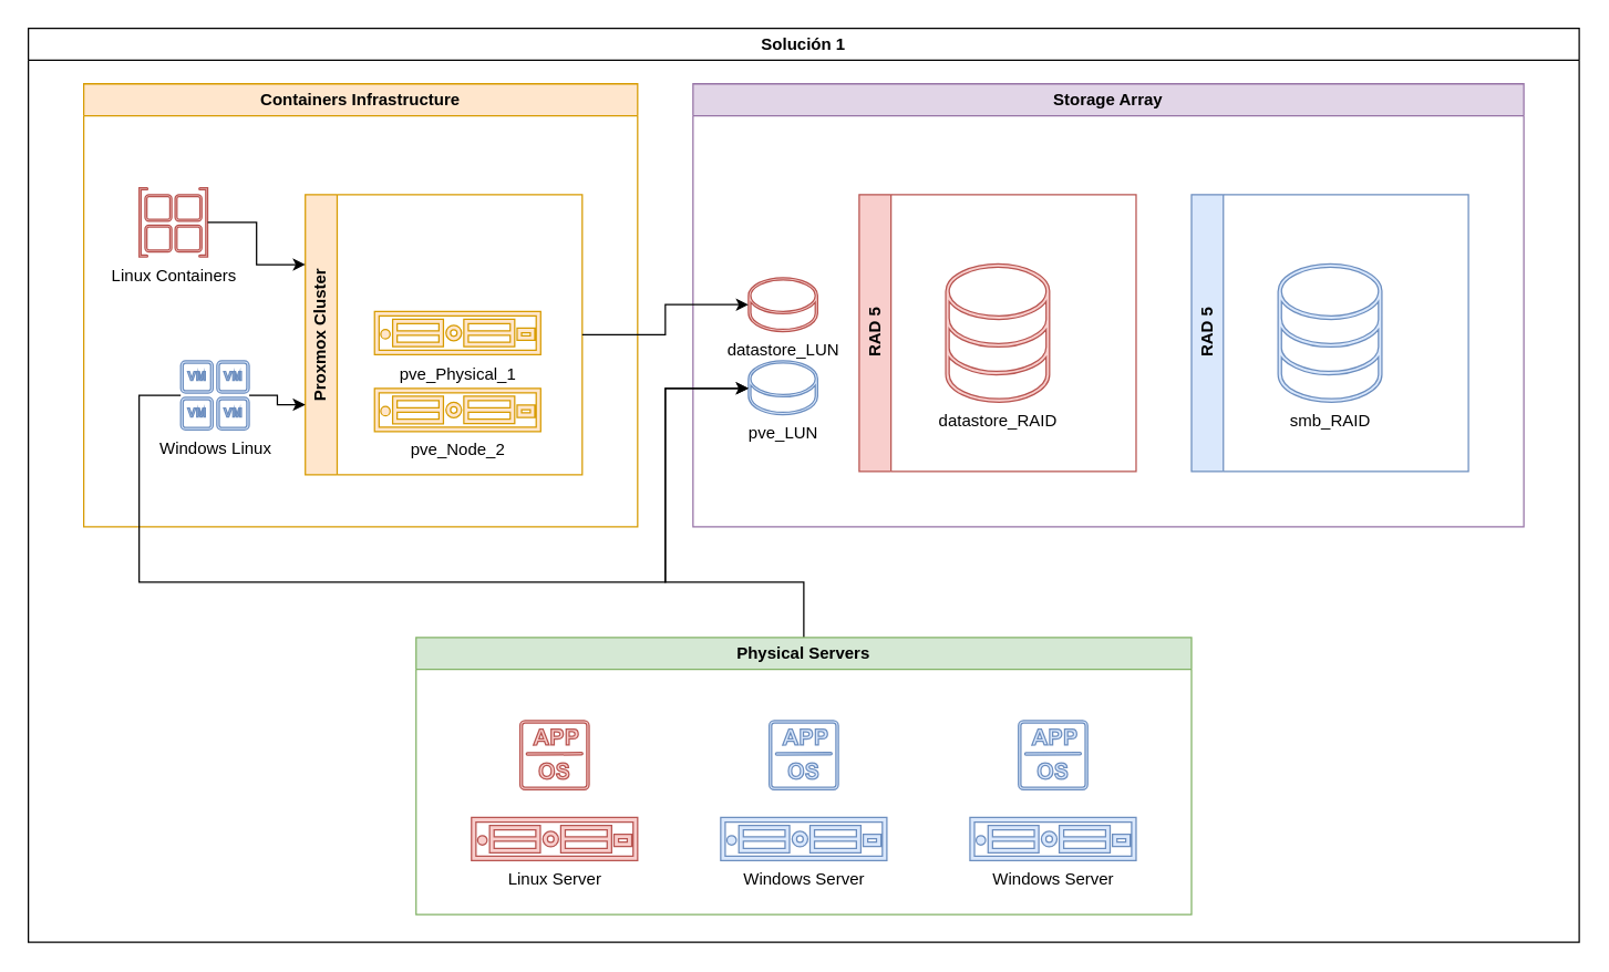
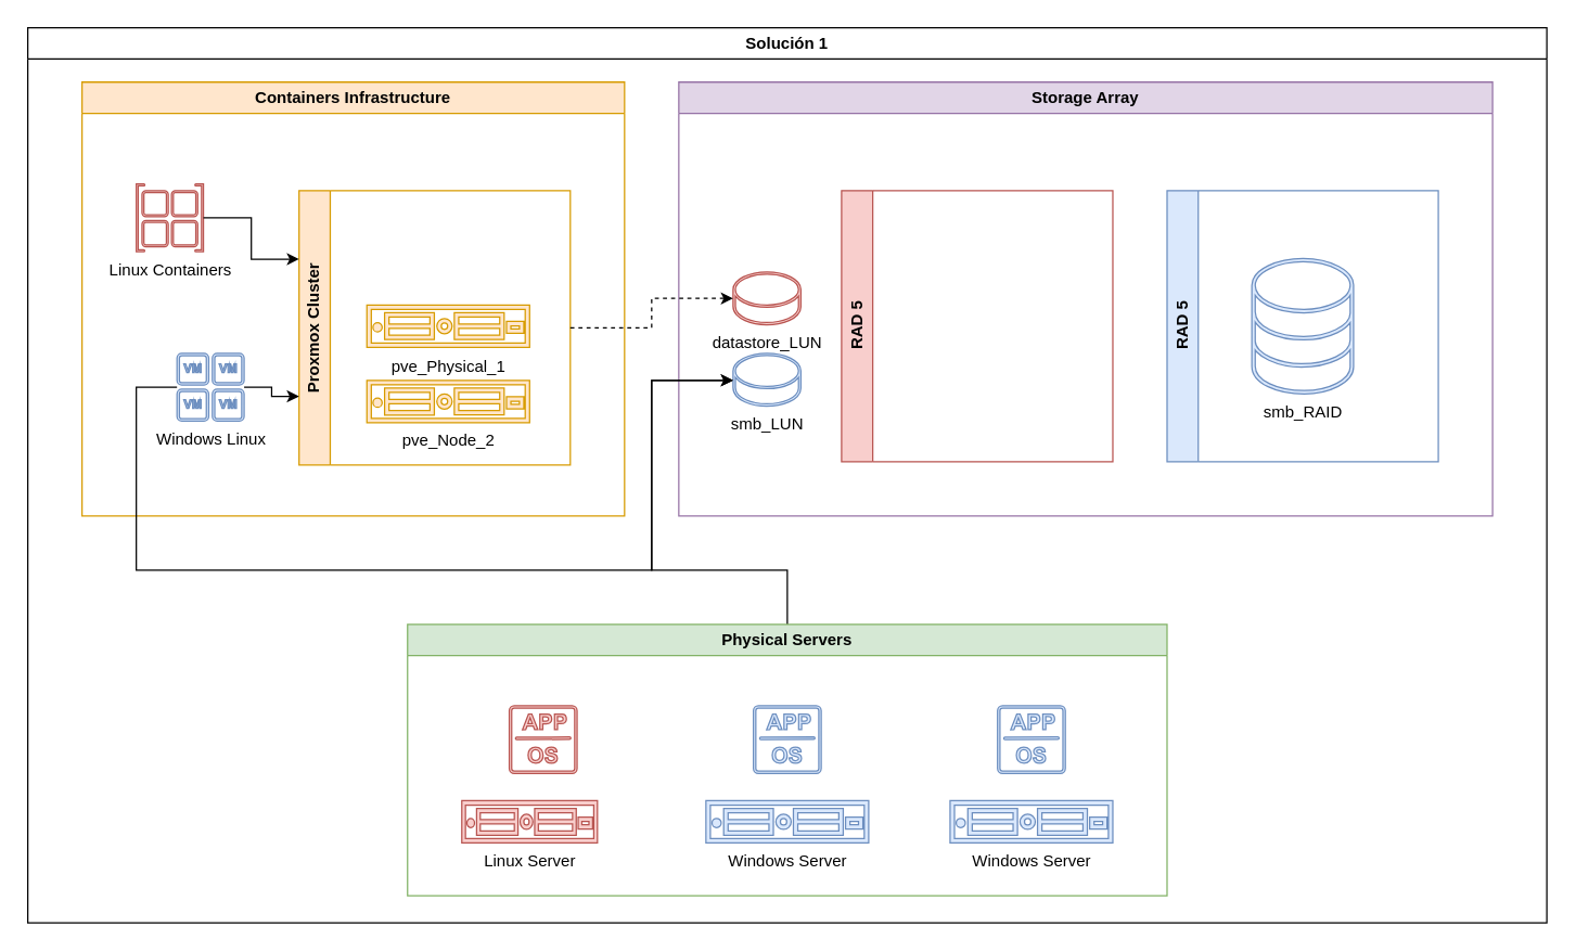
  <mxCell id="0" />
  <mxCell id="1" parent="0" />
  <mxCell id="2" value="Solución 1" style="swimlane;whiteSpace=wrap;html=1;" vertex="1" parent="1"><mxGeometry x="20" y="20" width="1120" height="660" as="geometry"><mxRectangle x="40" y="40" width="140" height="30" as="alternateBounds" /></mxGeometry></mxCell>
  <mxCell id="3" value="Storage Array" style="swimlane;whiteSpace=wrap;html=1;fillColor=#e1d5e7;strokeColor=#9673a6;" vertex="1" parent="2"><mxGeometry x="480" y="40" width="600" height="320" as="geometry"><mxRectangle x="800" y="450" width="110" height="30" as="alternateBounds" /></mxGeometry></mxCell>
  <mxCell id="4" value="datastore_LUN" style="sketch=0;pointerEvents=1;shadow=0;dashed=0;html=1;strokeColor=#b85450;fillColor=#f8cecc;aspect=fixed;labelPosition=center;verticalLabelPosition=bottom;verticalAlign=top;align=center;outlineConnect=0;shape=mxgraph.vvd.datastore;" vertex="1" parent="3"><mxGeometry x="40" y="140" width="50" height="39" as="geometry" /></mxCell>
- <mxCell id="5" value="pve_LUN" style="pointerEvents=1;shadow=0;dashed=0;html=1;aspect=fixed;labelPosition=center;verticalLabelPosition=bottom;verticalAlign=top;align=center;outlineConnect=0;shape=mxgraph.vvd.datastore;fillColor=#dae8fc;fillStyle=solid;strokeColor=#6c8ebf;" vertex="1" parent="3"><mxGeometry x="40" y="200" width="50" height="39" as="geometry" /></mxCell>
+ <mxCell id="5" value="smb_LUN" style="pointerEvents=1;shadow=0;dashed=0;html=1;aspect=fixed;labelPosition=center;verticalLabelPosition=bottom;verticalAlign=top;align=center;outlineConnect=0;shape=mxgraph.vvd.datastore;fillColor=#dae8fc;fillStyle=solid;strokeColor=#6c8ebf;" vertex="1" parent="3"><mxGeometry x="40" y="200" width="50" height="39" as="geometry" /></mxCell>
  <mxCell id="6" value="RAD 5" style="swimlane;horizontal=0;whiteSpace=wrap;html=1;fillColor=#f8cecc;strokeColor=#b85450;" vertex="1" parent="3"><mxGeometry x="120" y="80" width="200" height="200" as="geometry"><mxRectangle x="120" y="80" width="40" height="70" as="alternateBounds" /></mxGeometry></mxCell>
- <mxCell id="7" value="datastore_RAID" style="sketch=0;pointerEvents=1;shadow=0;dashed=0;html=1;strokeColor=#b85450;fillColor=#f8cecc;aspect=fixed;labelPosition=center;verticalLabelPosition=bottom;verticalAlign=top;align=center;outlineConnect=0;shape=mxgraph.vvd.storage;" vertex="1" parent="6"><mxGeometry x="62.5" y="50" width="75" height="100" as="geometry" /></mxCell>
  <mxCell id="8" value="RAD 5" style="swimlane;horizontal=0;whiteSpace=wrap;html=1;fillColor=#dae8fc;strokeColor=#6c8ebf;" vertex="1" parent="3"><mxGeometry x="360" y="80" width="200" height="200" as="geometry"><mxRectangle x="360" y="80" width="40" height="70" as="alternateBounds" /></mxGeometry></mxCell>
  <mxCell id="9" value="smb_RAID" style="sketch=0;pointerEvents=1;shadow=0;dashed=0;html=1;strokeColor=#6c8ebf;fillColor=#dae8fc;aspect=fixed;labelPosition=center;verticalLabelPosition=bottom;verticalAlign=top;align=center;outlineConnect=0;shape=mxgraph.vvd.storage;" vertex="1" parent="8"><mxGeometry x="62.5" y="50" width="75" height="100" as="geometry" /></mxCell>
  <mxCell id="10" value="Containers Infrastructure" style="swimlane;whiteSpace=wrap;html=1;fillColor=#ffe6cc;strokeColor=#d79b00;" vertex="1" parent="2"><mxGeometry x="40" y="40" width="400" height="320" as="geometry" /></mxCell>
  <mxCell id="11" value="Linux Containers" style="sketch=0;pointerEvents=1;shadow=0;dashed=0;html=1;strokeColor=#b85450;fillColor=#f8cecc;aspect=fixed;labelPosition=center;verticalLabelPosition=bottom;verticalAlign=top;align=center;outlineConnect=0;shape=mxgraph.vvd.site_container;" vertex="1" parent="10"><mxGeometry x="40" y="75" width="49.5" height="50" as="geometry" /></mxCell>
  <mxCell id="12" value="Windows Linux" style="sketch=0;pointerEvents=1;shadow=0;dashed=0;html=1;strokeColor=#6c8ebf;fillColor=#dae8fc;aspect=fixed;labelPosition=center;verticalLabelPosition=bottom;verticalAlign=top;align=center;outlineConnect=0;shape=mxgraph.vvd.vm_group;" vertex="1" parent="10"><mxGeometry x="70" y="200" width="49.5" height="50" as="geometry" /></mxCell>
  <mxCell id="13" value="Proxmox Cluster" style="swimlane;horizontal=0;whiteSpace=wrap;html=1;fillColor=#ffe6cc;strokeColor=#d79b00;" vertex="1" parent="10"><mxGeometry x="160" y="80" width="200" height="202.4" as="geometry" /></mxCell>
  <mxCell id="14" value="pve_Physical_1" style="sketch=0;pointerEvents=1;shadow=0;dashed=0;html=1;strokeColor=#d79b00;fillColor=#ffe6cc;aspect=fixed;labelPosition=center;verticalLabelPosition=bottom;verticalAlign=top;align=center;outlineConnect=0;shape=mxgraph.vvd.server;" vertex="1" parent="13"><mxGeometry x="50" y="84.4" width="120" height="31.2" as="geometry" /></mxCell>
  <mxCell id="15" value="pve_Node_2" style="sketch=0;pointerEvents=1;shadow=0;dashed=0;html=1;strokeColor=#d79b00;fillColor=#ffe6cc;aspect=fixed;labelPosition=center;verticalLabelPosition=bottom;verticalAlign=top;align=center;outlineConnect=0;shape=mxgraph.vvd.server;" vertex="1" parent="13"><mxGeometry x="50" y="140" width="120" height="31.2" as="geometry" /></mxCell>
  <mxCell id="16" style="edgeStyle=orthogonalEdgeStyle;rounded=0;orthogonalLoop=1;jettySize=auto;html=1;entryX=0;entryY=0.25;entryDx=0;entryDy=0;" edge="1" parent="10" source="11" target="13"><mxGeometry relative="1" as="geometry" /></mxCell>
  <mxCell id="17" style="edgeStyle=orthogonalEdgeStyle;rounded=0;orthogonalLoop=1;jettySize=auto;html=1;entryX=0;entryY=0.75;entryDx=0;entryDy=0;" edge="1" parent="10" source="12" target="13"><mxGeometry relative="1" as="geometry" /></mxCell>
- <mxCell id="18" style="edgeStyle=orthogonalEdgeStyle;rounded=0;orthogonalLoop=1;jettySize=auto;html=1;exitX=1;exitY=0.5;exitDx=0;exitDy=0;" edge="1" parent="2" source="13" target="4"><mxGeometry relative="1" as="geometry" /></mxCell>
+ <mxCell id="18" style="edgeStyle=orthogonalEdgeStyle;rounded=0;orthogonalLoop=1;jettySize=auto;html=1;exitX=1;exitY=0.5;exitDx=0;exitDy=0;dashed=1;" edge="1" parent="2" source="13" target="4"><mxGeometry relative="1" as="geometry" /></mxCell>
  <mxCell id="19" style="edgeStyle=orthogonalEdgeStyle;rounded=0;orthogonalLoop=1;jettySize=auto;html=1;" edge="1" parent="2" source="12" target="5"><mxGeometry relative="1" as="geometry"><Array as="points"><mxPoint x="80" y="265" /><mxPoint x="80" y="400" /><mxPoint x="460" y="400" /><mxPoint x="460" y="260" /></Array></mxGeometry></mxCell>
  <mxCell id="20" style="edgeStyle=orthogonalEdgeStyle;rounded=0;orthogonalLoop=1;jettySize=auto;html=1;exitX=0.5;exitY=0;exitDx=0;exitDy=0;" edge="1" parent="2" source="21" target="5"><mxGeometry relative="1" as="geometry"><Array as="points"><mxPoint x="560" y="400" /><mxPoint x="460" y="400" /><mxPoint x="460" y="260" /></Array></mxGeometry></mxCell>
  <mxCell id="21" value="Physical Servers" style="swimlane;whiteSpace=wrap;html=1;fillColor=#d5e8d4;strokeColor=#82b366;" vertex="1" parent="2"><mxGeometry x="280" y="440" width="560" height="200" as="geometry"><mxRectangle x="320" y="460" width="130" height="30" as="alternateBounds" /></mxGeometry></mxCell>
- <mxCell id="22" value="Linux Server" style="sketch=0;pointerEvents=1;shadow=0;dashed=0;html=1;strokeColor=#b85450;fillColor=#f8cecc;aspect=fixed;labelPosition=center;verticalLabelPosition=bottom;verticalAlign=top;align=center;outlineConnect=0;shape=mxgraph.vvd.server;" vertex="1" parent="21"><mxGeometry x="40" y="130" width="120" height="31.2" as="geometry" /></mxCell>
+ <mxCell id="22" value="Linux Server" style="sketch=0;pointerEvents=1;shadow=0;dashed=0;html=1;strokeColor=#b85450;fillColor=#f8cecc;aspect=fixed;labelPosition=center;verticalLabelPosition=bottom;verticalAlign=top;align=center;outlineConnect=0;shape=mxgraph.vvd.server;" vertex="1" parent="21"><mxGeometry x="40" y="130" width="100" height="31.2" as="geometry" /></mxCell>
  <mxCell id="23" value="Windows Server" style="sketch=0;pointerEvents=1;shadow=0;dashed=0;html=1;strokeColor=#6c8ebf;fillColor=#dae8fc;aspect=fixed;labelPosition=center;verticalLabelPosition=bottom;verticalAlign=top;align=center;outlineConnect=0;shape=mxgraph.vvd.server;" vertex="1" parent="21"><mxGeometry x="220" y="130" width="120" height="31.2" as="geometry" /></mxCell>
  <mxCell id="24" value="Windows Server" style="sketch=0;pointerEvents=1;shadow=0;dashed=0;html=1;strokeColor=#6c8ebf;fillColor=#dae8fc;aspect=fixed;labelPosition=center;verticalLabelPosition=bottom;verticalAlign=top;align=center;outlineConnect=0;shape=mxgraph.vvd.server;" vertex="1" parent="21"><mxGeometry x="400" y="130" width="120" height="31.2" as="geometry" /></mxCell>
  <mxCell id="25" value="" style="sketch=0;pointerEvents=1;shadow=0;dashed=0;html=1;strokeColor=#b85450;fillColor=#f8cecc;aspect=fixed;labelPosition=center;verticalLabelPosition=bottom;verticalAlign=top;align=center;outlineConnect=0;shape=mxgraph.vvd.app;" vertex="1" parent="21"><mxGeometry x="75" y="60" width="50" height="50" as="geometry" /></mxCell>
  <mxCell id="26" value="" style="sketch=0;pointerEvents=1;shadow=0;dashed=0;html=1;strokeColor=#6c8ebf;fillColor=#dae8fc;aspect=fixed;labelPosition=center;verticalLabelPosition=bottom;verticalAlign=top;align=center;outlineConnect=0;shape=mxgraph.vvd.app;" vertex="1" parent="21"><mxGeometry x="255" y="60" width="50" height="50" as="geometry" /></mxCell>
  <mxCell id="27" value="" style="sketch=0;pointerEvents=1;shadow=0;dashed=0;html=1;strokeColor=#6c8ebf;fillColor=#dae8fc;aspect=fixed;labelPosition=center;verticalLabelPosition=bottom;verticalAlign=top;align=center;outlineConnect=0;shape=mxgraph.vvd.app;" vertex="1" parent="21"><mxGeometry x="435" y="60" width="50" height="50" as="geometry" /></mxCell>
